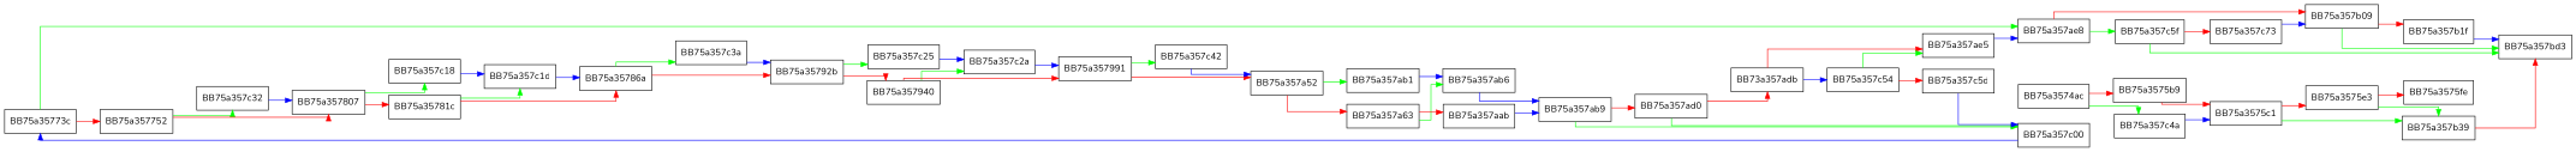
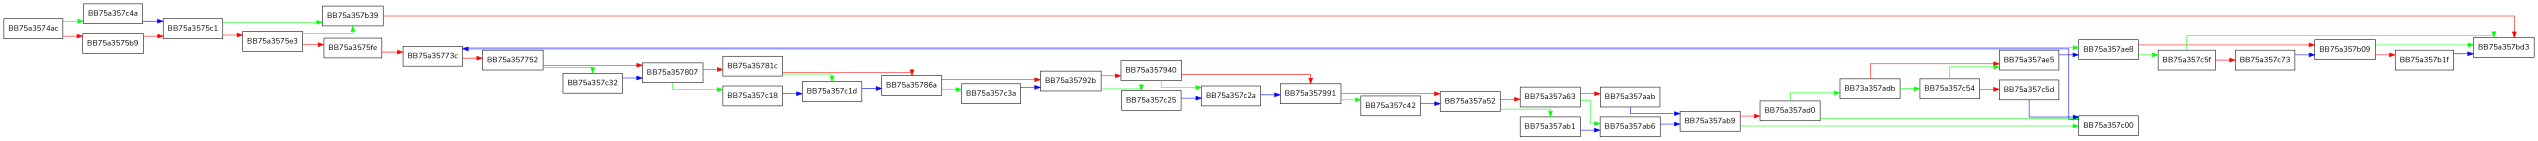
  digraph {
    fontname=Nunito
    rankdir=LR
    splines=ortho
    node [fontname=Nunito shape=box]
    edge [color=red fontname=Nunito]
    BB75a3574ac
    BB75a357c4a
    BB75a3575b9
    BB75a3575c1
    BB75a357b39
    BB75a3575e3
    BB75a357bd3
    BB75a3575fe
    BB75a35773c
    BB75a357ae8
    BB75a357752
    BB75a357c5f
    BB75a357b09
    BB75a357c32
    BB75a357807
    BB75a357c73
    BB75a357b1f
    BB75a357c18
    BB75a35781c
    BB75a357c1d
    BB75a35786a
    BB75a357c3a
    BB75a35792b
    BB75a357c25
    BB75a357940
    BB75a357c2a
    BB75a357991
    BB75a357c42
    BB75a357a52
    BB75a357ab1
    BB75a357a63
    BB75a357ab6
    BB75a357aab
    BB75a357ab9
    BB75a357c00
    BB75a357ad0
    n37 [label=BB73a357adb]
    BB75a357c54
    BB75a357ae5
    BB75a357c5d
    BB75a3574ac -> BB75a357c4a [color=green]
    BB75a3574ac -> BB75a3575b9
    BB75a357c4a -> BB75a3575c1 [color=blue]
    BB75a3575b9 -> BB75a3575c1
    BB75a3575c1 -> BB75a357b39 [color=green]
    BB75a3575c1 -> BB75a3575e3
    BB75a357b39 -> BB75a357bd3
    BB75a3575e3 -> BB75a357b39 [color=green]
    BB75a3575e3 -> BB75a3575fe
+   BB75a3575fe -> BB75a35773c
    BB75a35773c -> BB75a357ae8 [color=green]
    BB75a35773c -> BB75a357752
    BB75a357ae8 -> BB75a357c5f [color=green]
    BB75a357ae8 -> BB75a357b09
    BB75a357752 -> BB75a357c32 [color=green]
    BB75a357752 -> BB75a357807
    BB75a357c5f -> BB75a357bd3 [color=green]
    BB75a357c5f -> BB75a357c73
    BB75a357b09 -> BB75a357bd3 [color=green]
    BB75a357b09 -> BB75a357b1f
    BB75a357c32 -> BB75a357807 [color=blue]
    BB75a357807 -> BB75a357c18 [color=green]
    BB75a357807 -> BB75a35781c
    BB75a357c73 -> BB75a357b09 [color=blue]
    BB75a357b1f -> BB75a357bd3 [color=blue]
    BB75a357c18 -> BB75a357c1d [color=blue]
    BB75a35781c -> BB75a357c1d [color=green]
    BB75a35781c -> BB75a35786a
    BB75a357c1d -> BB75a35786a [color=blue]
    BB75a35786a -> BB75a357c3a [color=green]
    BB75a35786a -> BB75a35792b
    BB75a357c3a -> BB75a35792b [color=blue]
    BB75a35792b -> BB75a357c25 [color=green]
    BB75a35792b -> BB75a357940
    BB75a357c25 -> BB75a357c2a [color=blue]
    BB75a357940 -> BB75a357c2a [color=green]
    BB75a357940 -> BB75a357991
    BB75a357c2a -> BB75a357991 [color=blue]
    BB75a357991 -> BB75a357c42 [color=green]
    BB75a357991 -> BB75a357a52
    BB75a357c42 -> BB75a357a52 [color=blue]
    BB75a357a52 -> BB75a357ab1 [color=green]
    BB75a357a52 -> BB75a357a63
    BB75a357ab1 -> BB75a357ab6 [color=blue]
    BB75a357a63 -> BB75a357ab6 [color=green]
    BB75a357a63 -> BB75a357aab
    BB75a357ab6 -> BB75a357ab9 [color=blue]
    BB75a357aab -> BB75a357ab9 [color=blue]
    BB75a357ab9 -> BB75a357c00 [color=green]
    BB75a357ab9 -> BB75a357ad0
    BB75a357c00 -> BB75a35773c [color=blue]
    BB75a357ad0 -> BB75a357c00 [color=green]
-   BB75a357ad0 -> n37
-   n37 -> BB75a357c54 [color=blue]
+   BB75a357ad0 -> n37 [color=green]
+   n37 -> BB75a357c54 [color=green]
    n37 -> BB75a357ae5
    BB75a357c54 -> BB75a357ae5 [color=green]
    BB75a357c54 -> BB75a357c5d
    BB75a357ae5 -> BB75a357ae8 [color=blue]
    BB75a357c5d -> BB75a357c00 [color=blue]
  }
